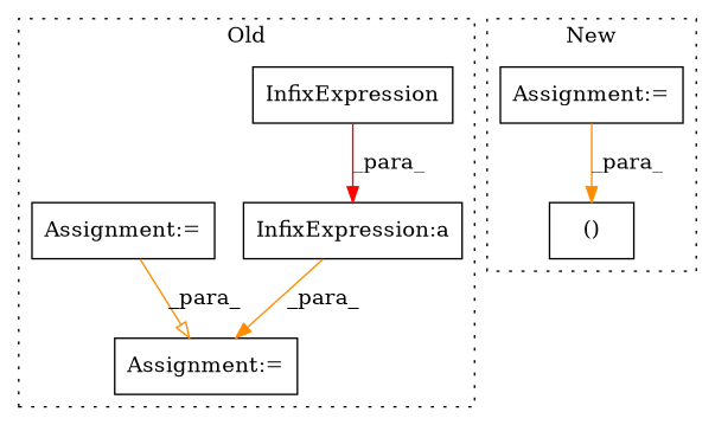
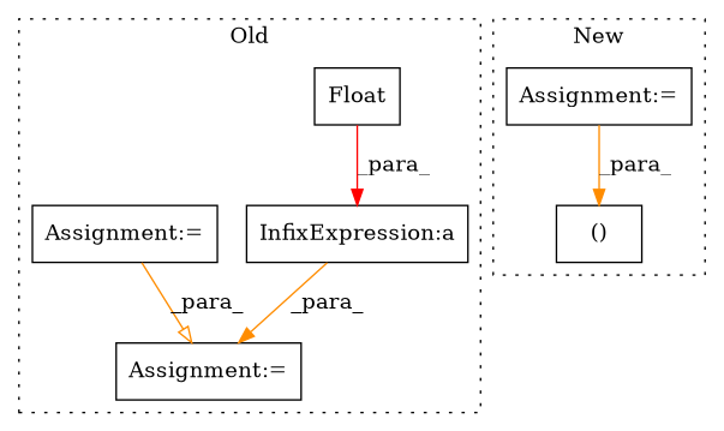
  digraph {
    node [a=7 l=1 shape=box]
    edge [color=darkorange arrowhead=normal]
-   n1 [a=32 l="6,1" label=InfixExpression s="1108,1124"]
+   n1 [a=32 l="6,1" label=Float s="1108,1124"]
    n2 [label="Assignment:=" s=1156]
    n3 [a=27 l=3 label="InfixExpression:a" s=1125]
    n4 [l=24 label="Assignment:=" s=1246]
    n5 [a=106 l=61 label="()" s=1165]
    n6 [label="Assignment:=" s=1104]
    subgraph cluster_1 {
      label=Old
      style=dotted
      n1
      n2
      n3
      n4
    }
    subgraph cluster_2 {
      label=New
      style=dotted
      n5
      n6
    }
    n1 -> n3 [label=_para_ color=red]
    n3 -> n2 [label=_para_]
    n4 -> n2 [label=_para_ arrowhead=onormal]
    n6 -> n5 [label=_para_]
  }
